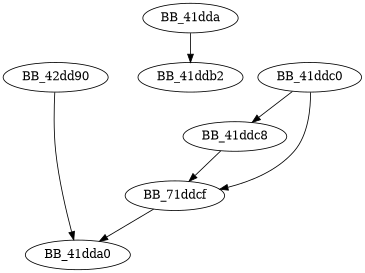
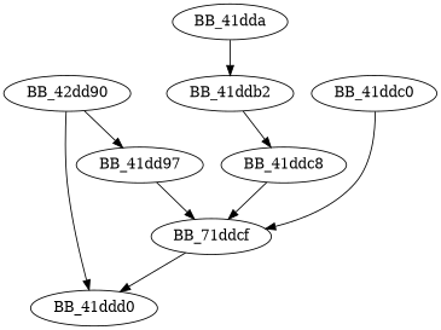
  digraph {
    n1 [label=BB_42dd90]
-   BB_41ddd0 [label=BB_41dda0]
+   BB_41ddd0
+   BB_41dd97
    n4 [label=BB_71ddcf]
    n5 [label=BB_41dda]
    BB_41ddb2
    BB_41ddc8
    BB_41ddc0
    n1 -> BB_41ddd0
+   n1 -> BB_41dd97
+   BB_41dd97 -> n4
    n4 -> BB_41ddd0
    n5 -> BB_41ddb2
-   BB_41ddc0 -> BB_41ddc8
+   BB_41ddb2 -> BB_41ddc8
    BB_41ddc8 -> n4
    BB_41ddc0 -> n4
  }
